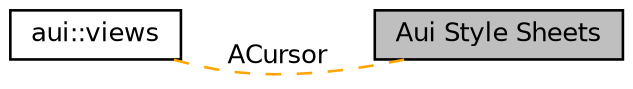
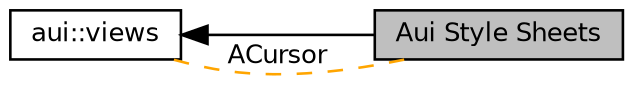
  digraph {
    rankdir=LR
    node [color=black fontname=Helvetica fontsize=10 shape=box style=filled]
    edge [fontname=Helvetica fontsize=10 labelfontname=Helvetica labelfontsize=10 shape=plaintext]
    n1 [fillcolor=white height=0.2 label="aui::views" width=0.4]
    n2 [fillcolor=grey75 fontcolor=black height=0.2 label="Aui Style Sheets" width=0.4]
+   n1 -> n2 [dir=back style=solid]
    n2 -> n1 [color=orange dir=none label=ACursor style=dashed]
  }
